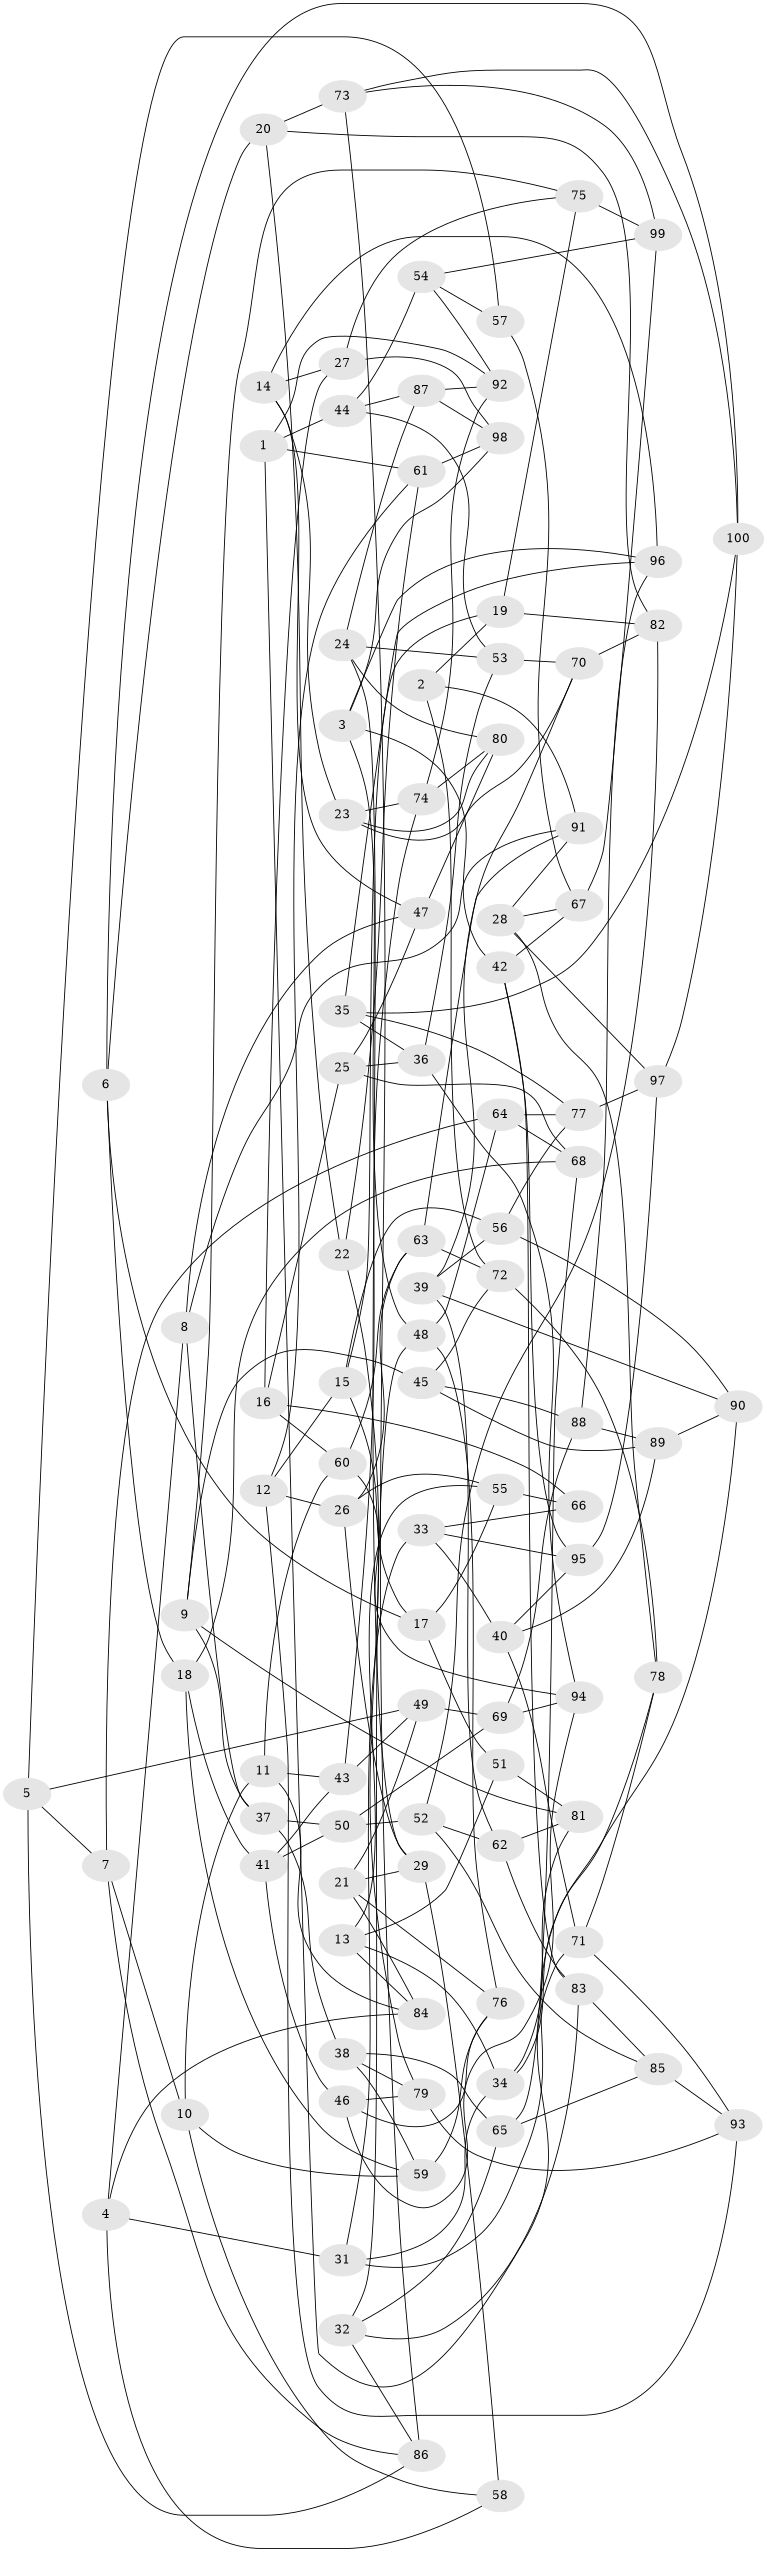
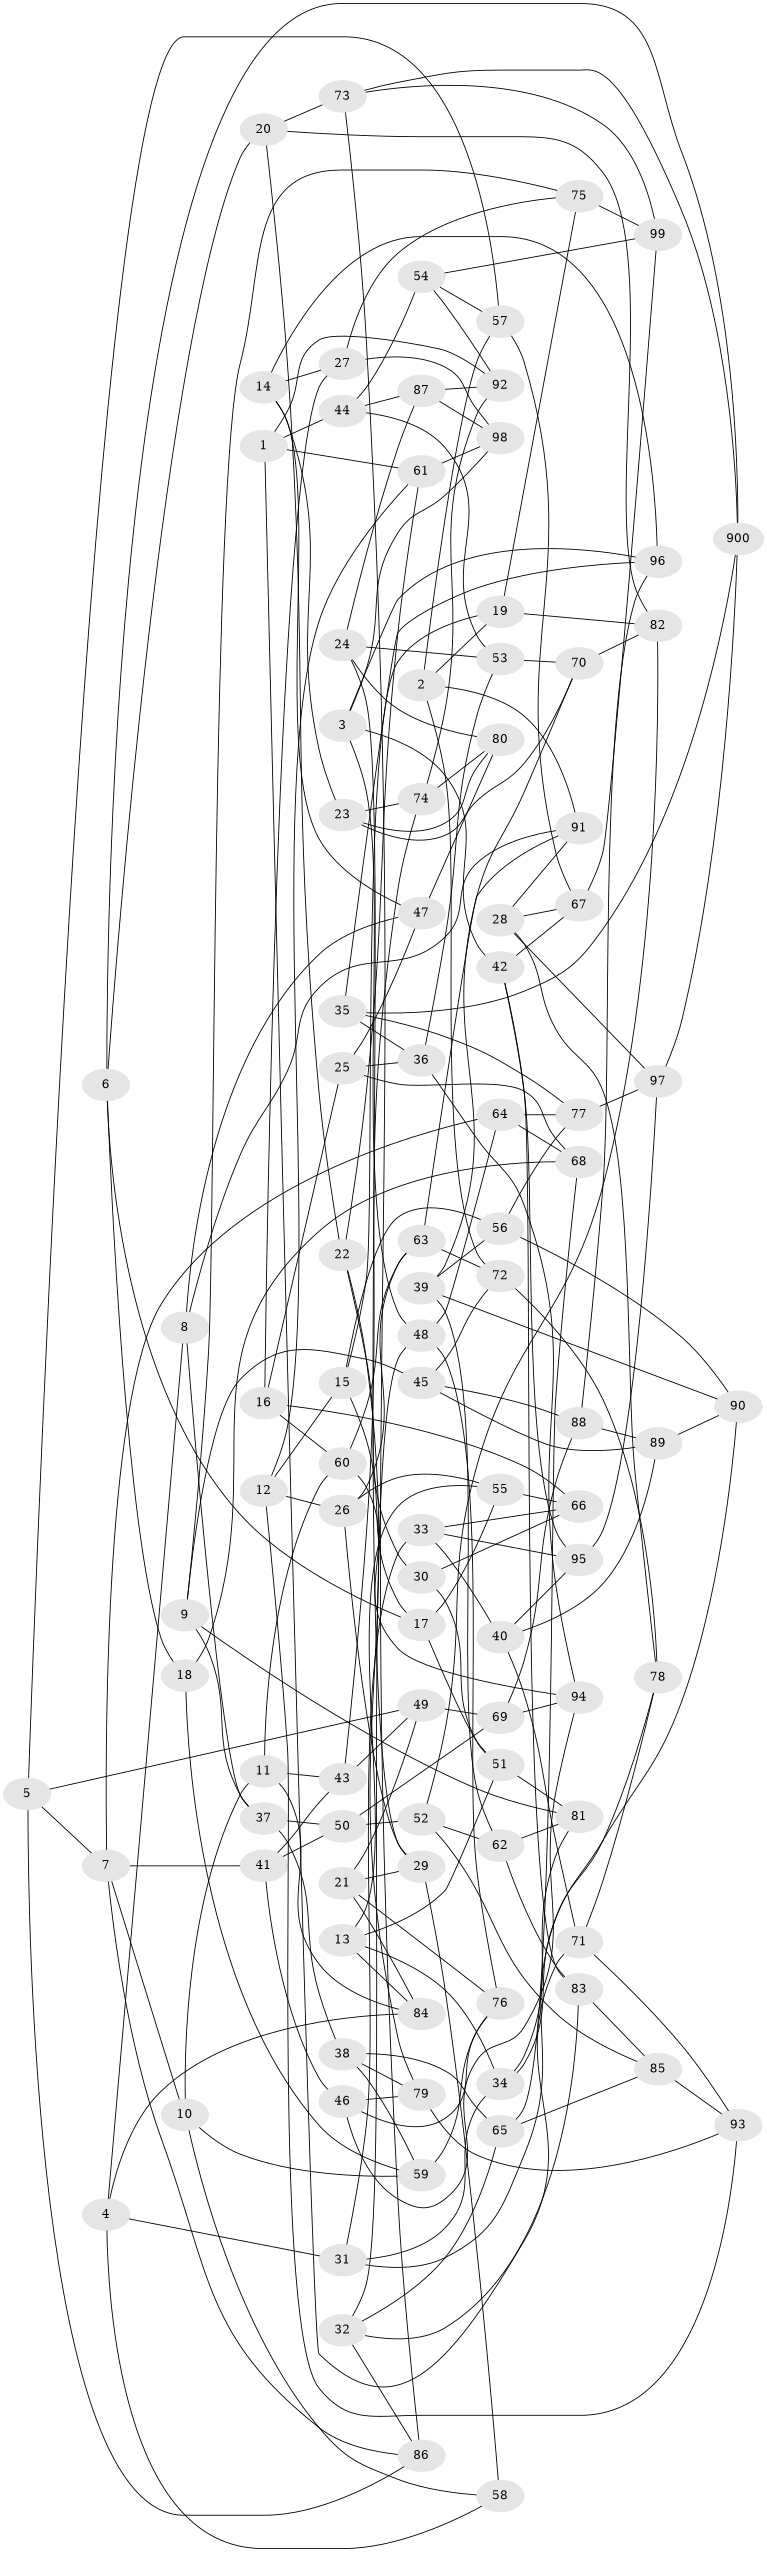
  graph {
    rankdir=LR
    node [color=gray90 style=filled]
    1
    44
    61
    71
    92
    53
    87
    54
    98
    93
    78
    2
    19
    57
    72
    91
    75
    82
    67
    3
    42
    48
    96
    83
    95
    64
    76
    4
    8
    31
    58
    84
    37
    47
    34
    33
    5
    7
    49
    86
    10
    69
    6
    17
    18
    20
-   100
+   100 [label=900]
    51
    55
    59
    41
    68
    22
    73
    11
    77
    38
    50
    80
    9
    45
    81
    89
    88
    99
    43
    60
    74
    63
    94
    12
    15
    26
    56
    29
    13
    90
    66
    14
    23
    27
    70
    16
    25
    36
    46
+   30
    79
    21
    24
    28
    97
    40
    32
    65
    85
    35
    52
    39
    62
    1 -- 44
    1 -- 61
    1 -- 71
    1 -- 92
    44 -- 53
    44 -- 87
    44 -- 54
    61 -- 98
    71 -- 93
    71 -- 78
    53 -- 70
    87 -- 92
    87 -- 98
    54 -- 92
    54 -- 57
    54 -- 99
    2 -- 19
+   2 -- 57
    2 -- 72
    2 -- 91
    19 -- 75
    19 -- 82
    57 -- 67
    72 -- 78
    75 -- 99
    67 -- 99
    3 -- 98
    3 -- 42
    3 -- 48
    3 -- 96
    42 -- 67
    42 -- 83
    42 -- 95
    48 -- 64
    48 -- 76
    83 -- 85
    95 -- 97
    64 -- 68
    64 -- 77
    4 -- 8
    4 -- 31
    4 -- 58
    4 -- 84
    8 -- 91
    8 -- 37
    8 -- 47
    31 -- 78
    31 -- 34
    31 -- 33
    37 -- 38
    37 -- 50
    47 -- 80
    34 -- 81
    34 -- 90
    33 -- 95
    33 -- 66
    33 -- 40
    5 -- 57
    5 -- 7
    5 -- 49
    5 -- 86
    7 -- 64
    7 -- 86
    7 -- 10
    49 -- 69
    10 -- 58
    10 -- 59
    10 -- 11
    69 -- 88
    69 -- 94
    6 -- 17
    6 -- 18
    6 -- 20
    6 -- 100
    17 -- 51
    17 -- 55
    18 -- 59
-   18 -- 41
+   7 -- 41
    18 -- 68
    20 -- 82
    20 -- 22
    20 -- 73
    51 -- 81
    55 -- 66
    59 -- 76
    41 -- 50
    41 -- 43
    41 -- 46
    22 -- 61
+   22 -- 30
    22 -- 79
    73 -- 86
    73 -- 100
    73 -- 99
    11 -- 84
    11 -- 43
    11 -- 60
    77 -- 97
    38 -- 59
    38 -- 79
    38 -- 65
    50 -- 69
    50 -- 52
    9 -- 75
    9 -- 37
    9 -- 45
    9 -- 81
    45 -- 72
    45 -- 89
    45 -- 88
    89 -- 90
    88 -- 96
    88 -- 89
    43 -- 49
    43 -- 74
    60 -- 63
    60 -- 94
    74 -- 92
    74 -- 80
    63 -- 72
    63 -- 91
    12 -- 61
    12 -- 93
    12 -- 15
    12 -- 26
    15 -- 19
    15 -- 17
    15 -- 56
    26 -- 55
    26 -- 63
    26 -- 29
    56 -- 77
    56 -- 90
    29 -- 58
    13 -- 84
    13 -- 34
    13 -- 51
    13 -- 55
    14 -- 96
    14 -- 47
    14 -- 23
    14 -- 27
    23 -- 80
    23 -- 74
    23 -- 70
    27 -- 98
    27 -- 75
    70 -- 82
    16 -- 60
    16 -- 66
    16 -- 27
    16 -- 25
    25 -- 47
    25 -- 68
    25 -- 36
    36 -- 53
    36 -- 94
    46 -- 76
    46 -- 94
    46 -- 79
+   30 -- 51
+   30 -- 66
    79 -- 93
    21 -- 76
    21 -- 84
    21 -- 49
    21 -- 29
    24 -- 53
    24 -- 87
    24 -- 80
    24 -- 29
    28 -- 78
    28 -- 91
    28 -- 67
    28 -- 97
    97 -- 100
    40 -- 71
    40 -- 95
    40 -- 89
    32 -- 48
    32 -- 83
    32 -- 86
    32 -- 65
    65 -- 68
    65 -- 85
    85 -- 93
    35 -- 96
    35 -- 100
    35 -- 77
    35 -- 36
    52 -- 82
    52 -- 85
    52 -- 62
    39 -- 56
    39 -- 90
    39 -- 70
    39 -- 62
    62 -- 83
    62 -- 81
  }
